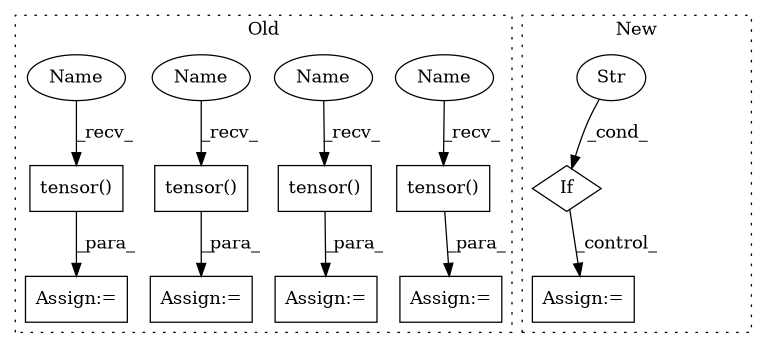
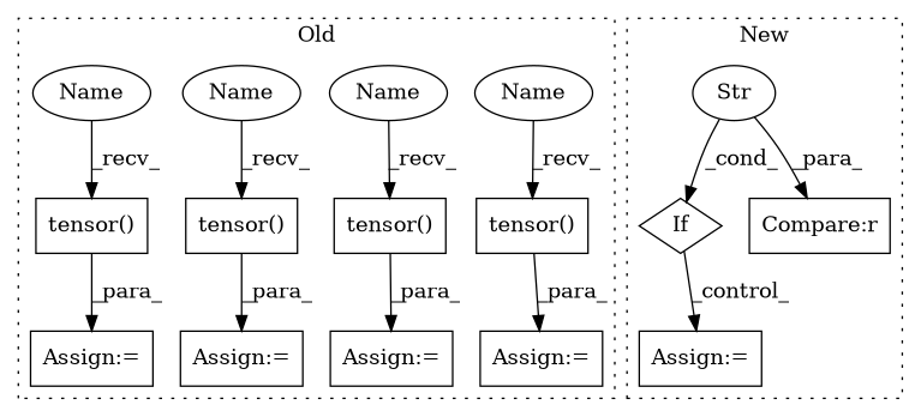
  digraph {
    node [a=68 l=3 shape=box]
    n1 [a=75 l="13,1" label="tensor()" s="8569,8595"]
    n2 [label="Assign:=" s=8566]
    n3 [a=75 l="13,1" label="tensor()" s="8671,8695"]
    n4 [label="Assign:=" s=8668]
    n5 [a=75 l="13,1" label="tensor()" s="8619,8646"]
    n6 [label="Assign:=" s=8616]
    n7 [a=75 l="13,1" label="tensor()" s="8518,8542"]
    n8 [label="Assign:=" s=8515]
    n9 [a=87 l=5 label=Name s=8671 shape=ellipse]
    n10 [a=87 l=5 label=Name s=8569 shape=ellipse]
    n11 [a=87 l=5 label=Name s=8518 shape=ellipse]
    n12 [a=87 l=5 label=Name s=8619 shape=ellipse]
    n13 [a=96 label=If s=7216 shape=diamond]
    n14 [label="Assign:=" s=7311]
+   n15 [a=40 l=15 label="Compare:r" s=7219]
    n16 [a=66 l=7 label=Str s=7227 shape=ellipse]
    subgraph cluster_1 {
      label=Old
      style=dotted
      n1
      n2
      n3
      n4
      n5
      n6
      n7
      n8
      n9
      n10
      n11
      n12
    }
    subgraph cluster_2 {
      label=New
      style=dotted
      n13
      n14
+     n15
      n16
    }
    n1 -> n2 [label=_para_]
    n3 -> n4 [label=_para_]
    n5 -> n6 [label=_para_]
    n7 -> n8 [label=_para_]
    n9 -> n3 [label=_recv_]
    n10 -> n1 [label=_recv_]
    n11 -> n7 [label=_recv_]
    n12 -> n5 [label=_recv_]
    n13 -> n14 [label=_control_]
    n16 -> n13 [label=_cond_]
+   n16 -> n15 [label=_para_]
  }
